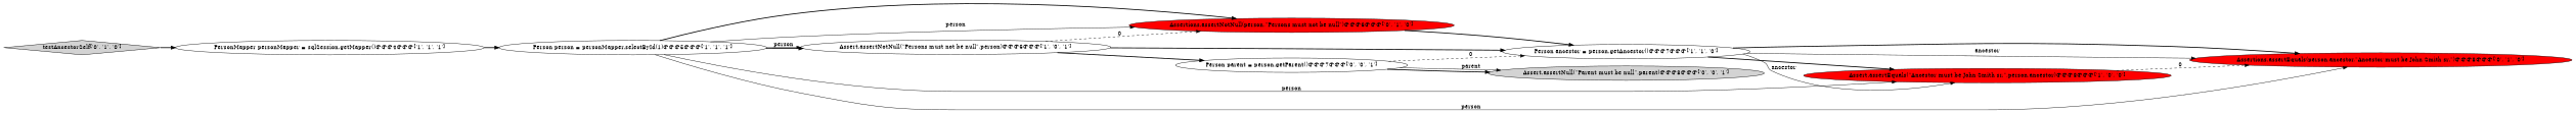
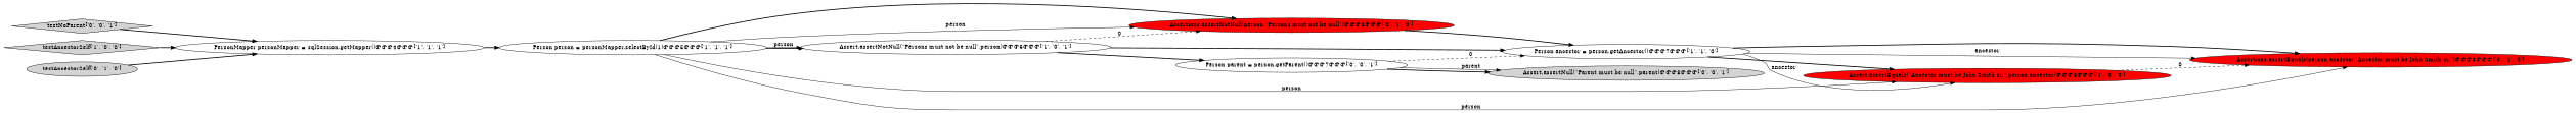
  digraph {
    rankdir=LR
    node [fillcolor=white shape=ellipse style=filled]
    edge [style=bold]
    n1 [label="Person parent = person.getParent()@@@7@@@['0', '0', '1']"]
    n2 [fillcolor=lightgray label="Assert.assertNull(\"Parent must be null\",parent)@@@8@@@['0', '0', '1']"]
    n3 [label="Person ancestor = person.getAncestor()@@@7@@@['1', '1', '0']"]
    n4 [label="Person person = personMapper.selectById(1)@@@5@@@['1', '1', '1']"]
    n5 [fillcolor=red label="Assertions.assertNotNull(person,\"Persons must not be null\")@@@6@@@['0', '1', '0']"]
    n6 [fillcolor=red label="Assert.assertEquals(\"Ancestor must be John Smith sr.\",person,ancestor)@@@8@@@['1', '0', '0']"]
    n7 [label="Assert.assertNotNull(\"Persons must not be null\",person)@@@6@@@['1', '0', '1']"]
    n8 [fillcolor=red label="Assertions.assertEquals(person,ancestor,\"Ancestor must be John Smith sr.\")@@@8@@@['0', '1', '0']"]
    n9 [label="PersonMapper personMapper = sqlSession.getMapper()@@@4@@@['1', '1', '1']"]
-   n12 [fillcolor=lightgray label="testAncestorSelf['0', '1', '0']" shape=diamond]
+   n10 [fillcolor=lightgray label="testNoParent['0', '0', '1']" shape=diamond]
+   n11 [fillcolor=lightgray label="testAncestorSelf['1', '0', '0']" shape=diamond]
+   n12 [fillcolor=lightgray label="testAncestorSelf['0', '1', '0']"]
    n1 -> n2 [label=parent style=solid]
    n1 -> n2
    n1 -> n3 [label=0 style=dashed]
    n3 -> n6
    n3 -> n6 [label=ancestor style=solid]
    n3 -> n8
    n3 -> n8 [label=ancestor style=solid]
    n4 -> n5
    n4 -> n5 [label=person style=solid]
    n4 -> n6 [label=person style=solid]
    n4 -> n7 [label=person style=solid]
    n4 -> n7
    n4 -> n8 [label=person style=solid]
    n5 -> n3
    n6 -> n8 [label=0 style=dashed]
    n7 -> n1
    n7 -> n3
    n7 -> n5 [label=0 style=dashed]
    n9 -> n4
+   n10 -> n9
+   n11 -> n9
    n12 -> n9
  }
